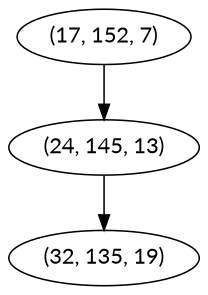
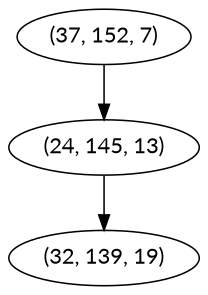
  digraph {
    fontname=Lato
    node [fontname=Lato]
    edge [fontname=Lato]
-   "(17, 152, 7)"
+   "(17, 152, 7)" [label="(37, 152, 7)"]
    "(24, 145, 13)"
-   "(32, 139, 19)" [label="(32, 135, 19)"]
+   "(32, 139, 19)"
    "(17, 152, 7)" -> "(24, 145, 13)"
    "(24, 145, 13)" -> "(32, 139, 19)"
  }
